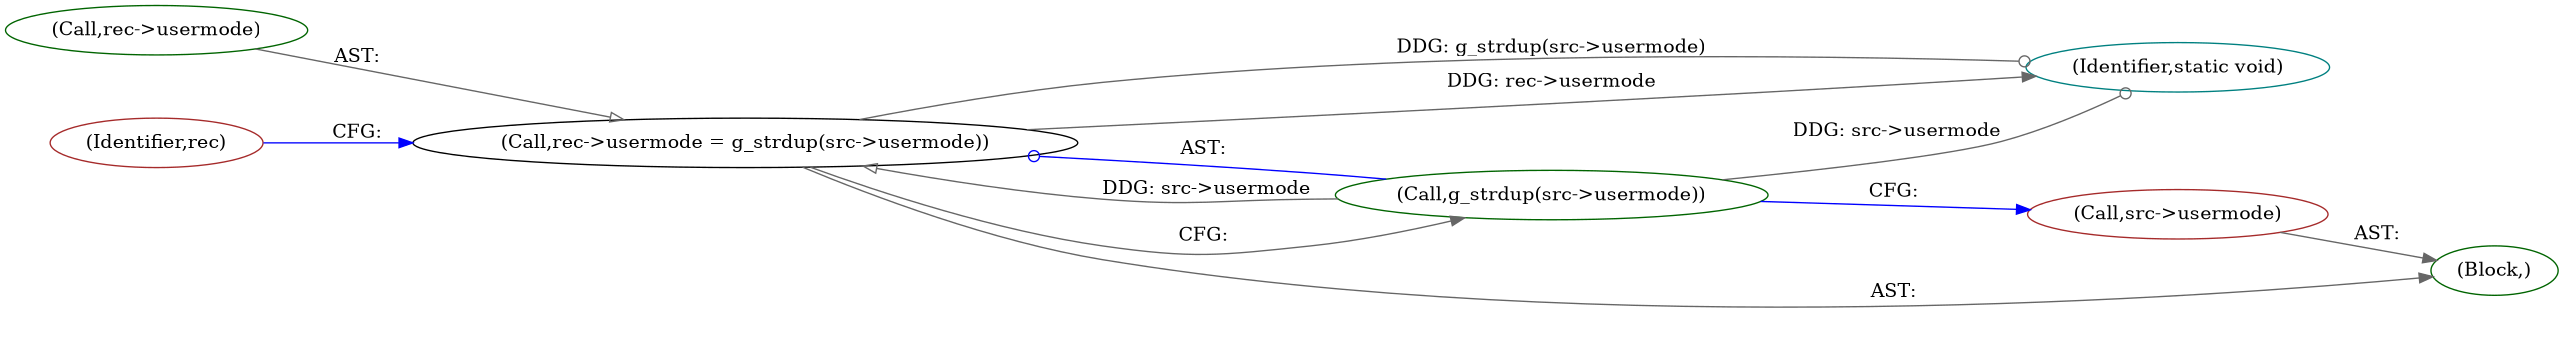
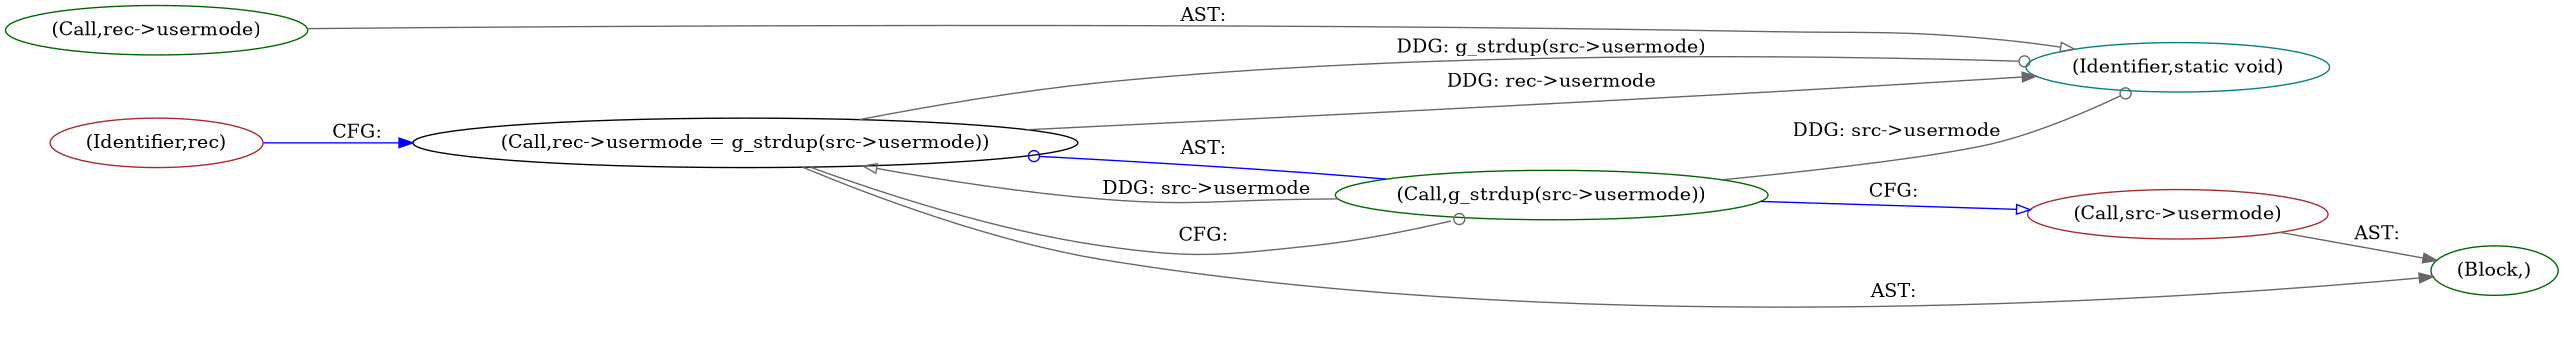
  digraph {
    rankdir=LR
    node [color=darkgreen]
    edge [arrowhead=normal color=gray40]
    n1 [color=black label="(Call,rec->usermode = g_strdup(src->usermode))"]
    n2 [label="(Call,g_strdup(src->usermode))"]
    n3 [color=teal label="(Identifier,static void)"]
    n4 [label="(Block,)"]
    n5 [color=brown label="(Call,src->usermode)"]
    n6 [color=brown label="(Identifier,rec)"]
    n7 [label="(Call,rec->usermode)"]
-   n1 -> n2 [label="CFG: "]
+   n1 -> n2 [arrowhead=odot label="CFG: "]
    n1 -> n3 [arrowhead=odot label="DDG: g_strdup(src->usermode)"]
    n1 -> n3 [label="DDG: rec->usermode"]
    n1 -> n4 [label="AST: "]
    n2 -> n1 [arrowhead=odot color=blue label="AST: "]
    n2 -> n1 [arrowhead=onormal label="DDG: src->usermode"]
    n2 -> n3 [arrowhead=odot label="DDG: src->usermode"]
-   n2 -> n5 [color=blue label="CFG: "]
+   n2 -> n5 [arrowhead=onormal color=blue label="CFG: "]
    n5 -> n4 [label="AST: "]
    n6 -> n1 [color=blue label="CFG: "]
-   n7 -> n1 [arrowhead=onormal label="AST: "]
+   n7 -> n3 [arrowhead=onormal label="AST: "]
  }
